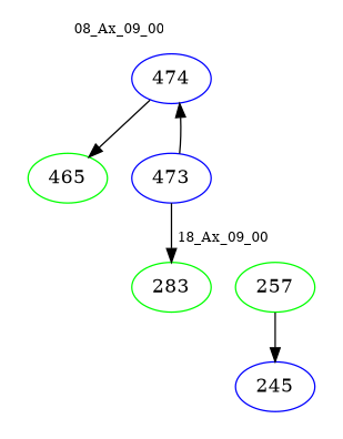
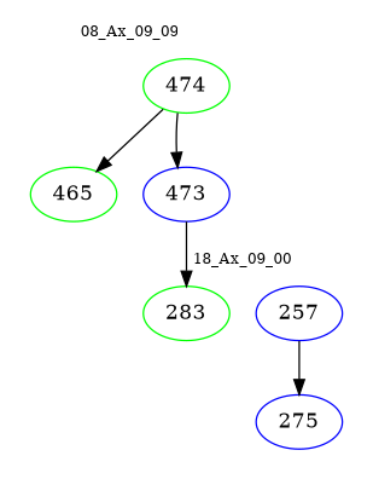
  digraph {
    node [color=blue]
    edge [color=black]
-   n1 [label=474]
+   n1 [color=green label=474]
    n2 [color=green label=465]
    n3 [label=473]
-   n4 [color=green label=257]
-   n5 [label=245]
+   n4 [label=257]
+   n5 [label=275]
    n6 [color=green label=283]
    subgraph cluster_1 {
      color=white
      fontsize=10
-     label="08_Ax_09_00"
+     label="08_Ax_09_09"
      n1
      n2
      n3
    }
    subgraph cluster_2 {
      color=white
      fontsize=10
      label="18_Ax_09_00"
      n4
      n5
      n6
    }
    n1 -> n2
-   n3 -> n1
+   n1 -> n3
    n3 -> n6
    n4 -> n5
  }
